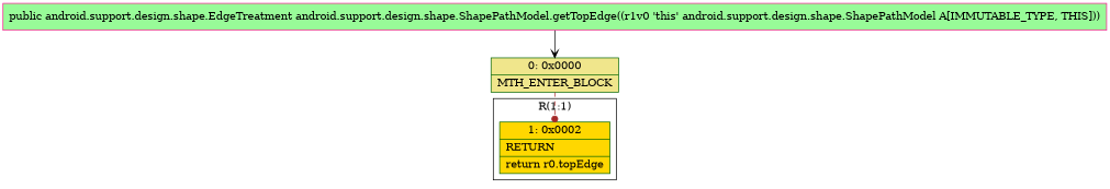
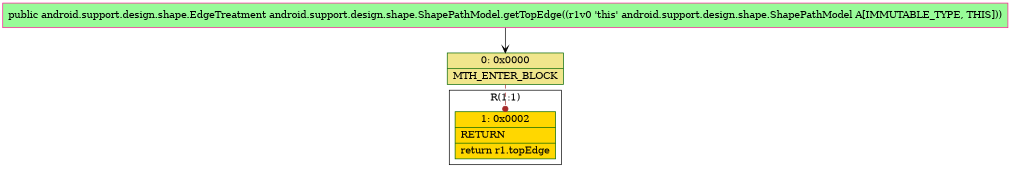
  digraph {
    node [color=darkgreen shape=record style=filled]
-   n1 [label="{1\:\ 0x0002|RETURN\l|return r0.topEdge\l}" fillcolor=gold]
+   n1 [label="{1\:\ 0x0002|RETURN\l|return r1.topEdge\l}" fillcolor=gold]
    n2 [label="{0\:\ 0x0000|MTH_ENTER_BLOCK\l}" fillcolor=khaki]
    n3 [label="{public android.support.design.shape.EdgeTreatment android.support.design.shape.ShapePathModel.getTopEdge((r1v0 'this' android.support.design.shape.ShapePathModel A[IMMUTABLE_TYPE, THIS])) }" fillcolor=palegreen color=deeppink]
    subgraph cluster_1 {
      label="R(1:1)"
      n1
    }
    n2 -> n1 [color=brown style=dashed arrowhead=dot]
    n3 -> n2 [color=black style=solid arrowhead=vee]
  }
